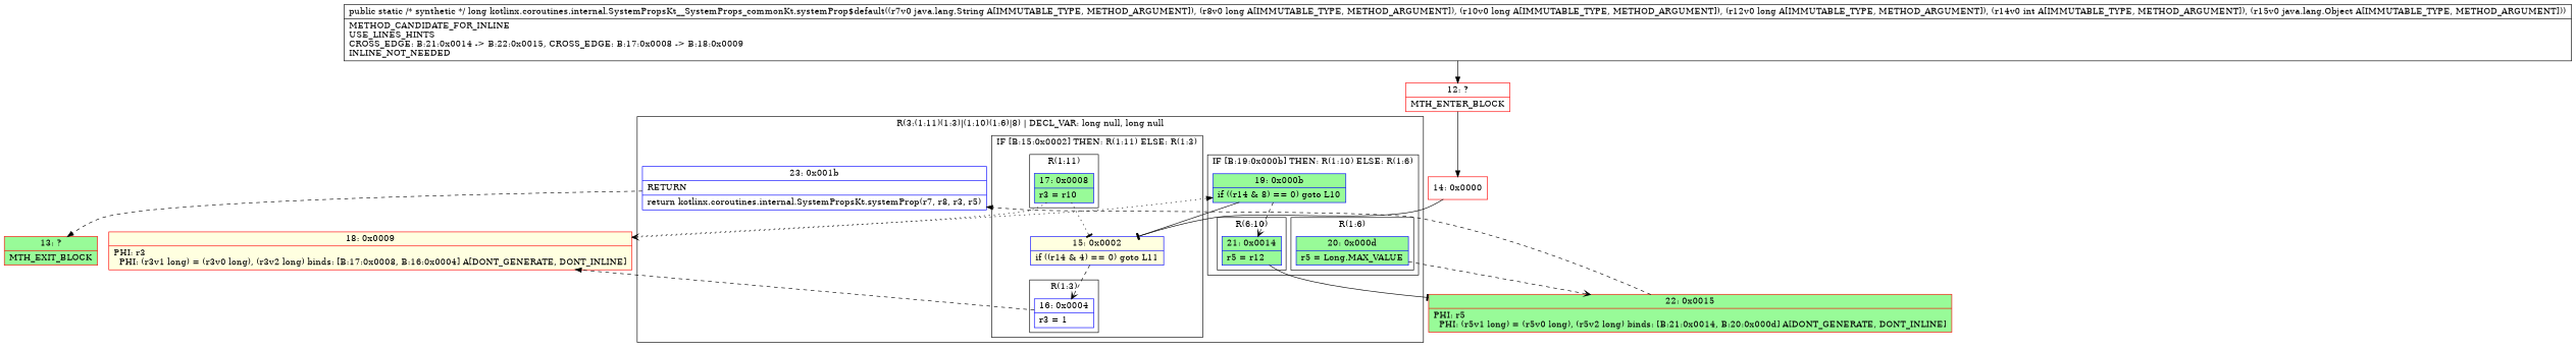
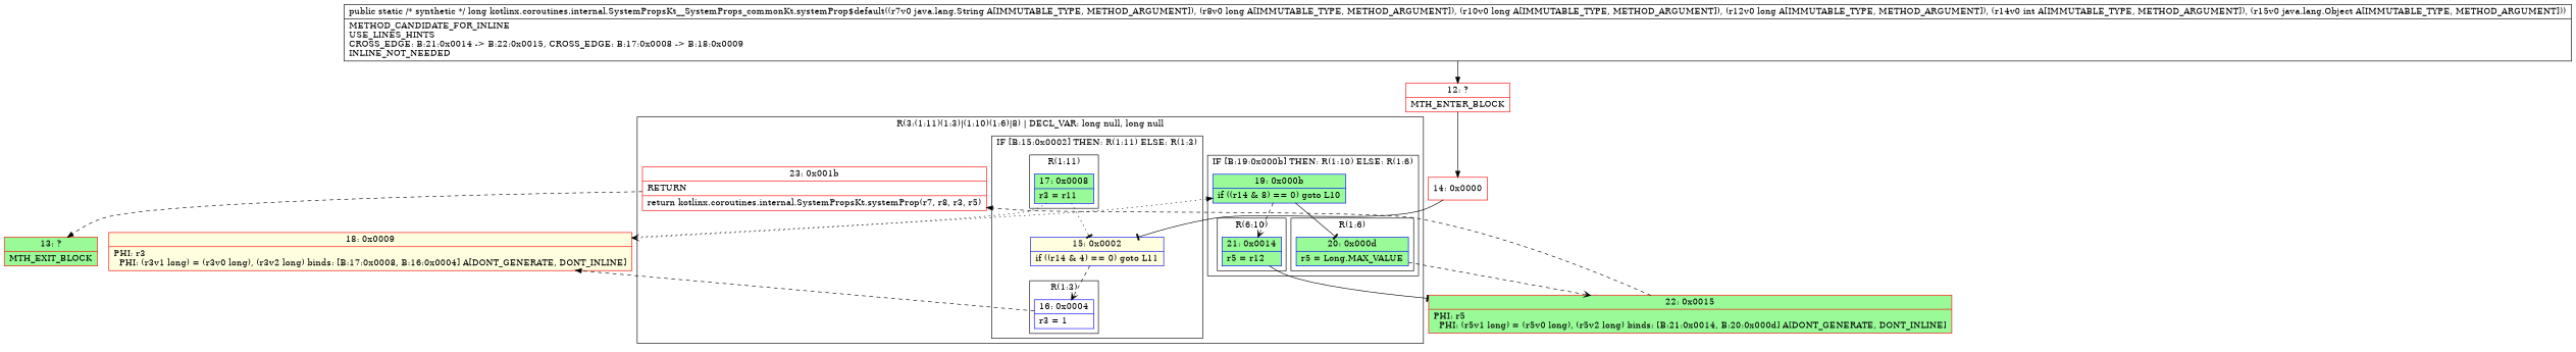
  digraph {
    node [color=blue fillcolor=palegreen shape=record style=filled]
    edge [arrowhead=normal style=dashed]
-   n1 [label="{17\:\ 0x0008|r3 = r10\l}"]
+   n1 [label="{17\:\ 0x0008|r3 = r11\l}"]
    n2 [fillcolor=white label="{16\:\ 0x0004|r3 = 1\l}"]
    n3 [fillcolor=lightyellow label="{15\:\ 0x0002|if ((r14 & 4) == 0) goto L11\l}"]
    n4 [label="{21\:\ 0x0014|r5 = r12\l}"]
    n5 [label="{20\:\ 0x000d|r5 = Long.MAX_VALUE\l}"]
    n6 [label="{19\:\ 0x000b|if ((r14 & 8) == 0) goto L10\l}"]
-   n7 [fillcolor=white label="{23\:\ 0x001b|RETURN\l|return kotlinx.coroutines.internal.SystemPropsKt.systemProp(r7, r8, r3, r5)\l}"]
+   n7 [color=red fillcolor=white label="{23\:\ 0x001b|RETURN\l|return kotlinx.coroutines.internal.SystemPropsKt.systemProp(r7, r8, r3, r5)\l}"]
    n8 [color=red fillcolor=lightyellow label="{18\:\ 0x0009|PHI: r3 \l  PHI: (r3v1 long) = (r3v0 long), (r3v2 long) binds: [B:17:0x0008, B:16:0x0004] A[DONT_GENERATE, DONT_INLINE]\l}"]
    n9 [color=red label="{22\:\ 0x0015|PHI: r5 \l  PHI: (r5v1 long) = (r5v0 long), (r5v2 long) binds: [B:21:0x0014, B:20:0x000d] A[DONT_GENERATE, DONT_INLINE]\l}"]
    n10 [color=red label="{13\:\ ?|MTH_EXIT_BLOCK\l}"]
    n11 [color=red fillcolor=white label="{12\:\ ?|MTH_ENTER_BLOCK\l}"]
    n12 [color=red fillcolor=white label="{14\:\ 0x0000}"]
    n13 [fillcolor=white label="{public static \/* synthetic *\/ long kotlinx.coroutines.internal.SystemPropsKt__SystemProps_commonKt.systemProp$default((r7v0 java.lang.String A[IMMUTABLE_TYPE, METHOD_ARGUMENT]), (r8v0 long A[IMMUTABLE_TYPE, METHOD_ARGUMENT]), (r10v0 long A[IMMUTABLE_TYPE, METHOD_ARGUMENT]), (r12v0 long A[IMMUTABLE_TYPE, METHOD_ARGUMENT]), (r14v0 int A[IMMUTABLE_TYPE, METHOD_ARGUMENT]), (r15v0 java.lang.Object A[IMMUTABLE_TYPE, METHOD_ARGUMENT]))  | METHOD_CANDIDATE_FOR_INLINE\lUSE_LINES_HINTS\lCROSS_EDGE: B:21:0x0014 \-\> B:22:0x0015, CROSS_EDGE: B:17:0x0008 \-\> B:18:0x0009\lINLINE_NOT_NEEDED\l}" color=""]
    subgraph cluster_1 {
      label="R(3:(1:11)(1:3)|(1:10)(1:6)|8) | DECL_VAR: long null, long null\l"
      n7
      subgraph cluster_2 {
        label="IF [B:15:0x0002] THEN: R(1:11) ELSE: R(1:3)"
        n3
        subgraph cluster_3 {
          label="R(1:11)"
          n1
        }
        subgraph cluster_4 {
          label="R(1:3)"
          n2
        }
      }
      subgraph cluster_5 {
        label="IF [B:19:0x000b] THEN: R(1:10) ELSE: R(1:6)"
        n6
        subgraph cluster_6 {
          label="R(6:10)"
          n4
        }
        subgraph cluster_7 {
          label="R(1:6)"
          n5
        }
      }
    }
    n1 -> n3 [arrowhead=tee style=dotted]
    n1 -> n8 [arrowhead=vee style=dotted]
    n2 -> n8
    n3 -> n2 [arrowhead=vee]
    n4 -> n9 [arrowhead=tee style=solid]
    n5 -> n9 [arrowhead=vee]
    n6 -> n4 [arrowhead=vee]
-   n6 -> n3 [arrowhead=tee style=solid]
+   n6 -> n5 [arrowhead=tee style=solid]
    n7 -> n10
    n8 -> n6 [style=dotted]
    n9 -> n7
    n11 -> n12 [style=solid]
    n12 -> n3 [arrowhead=tee style=solid]
    n13 -> n11 [style=solid]
  }
